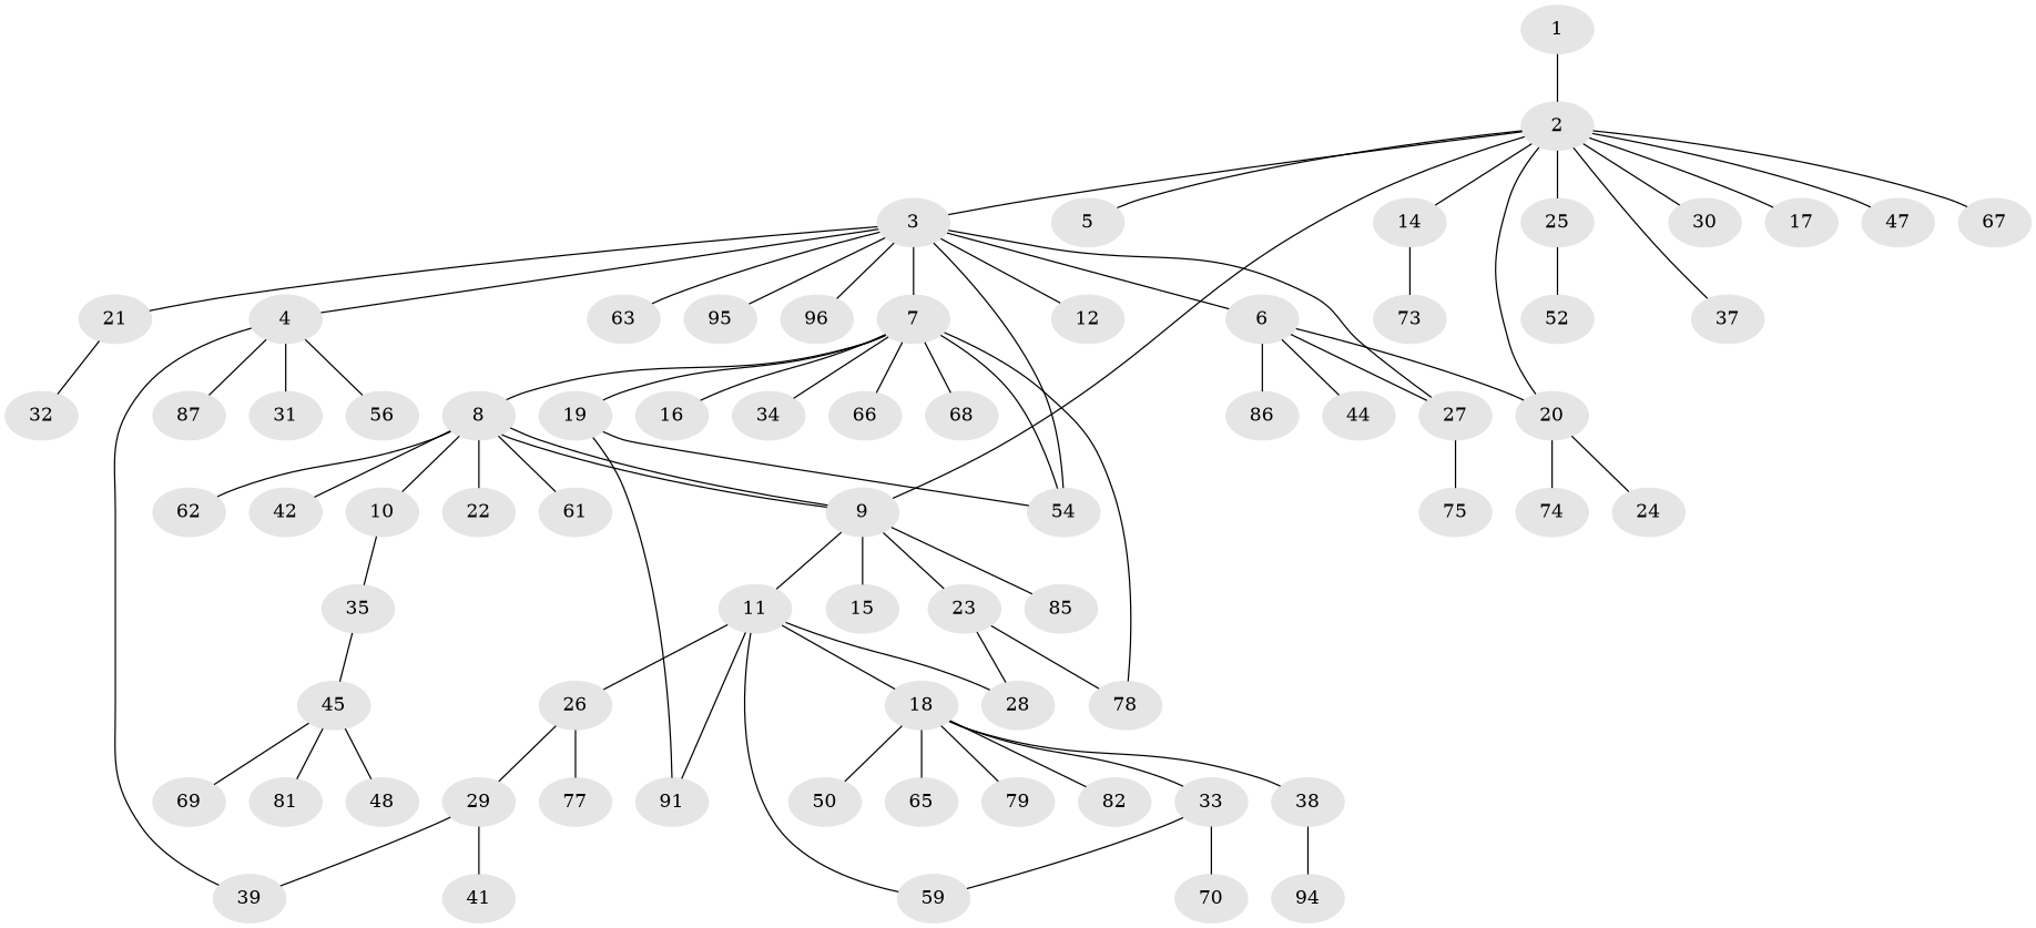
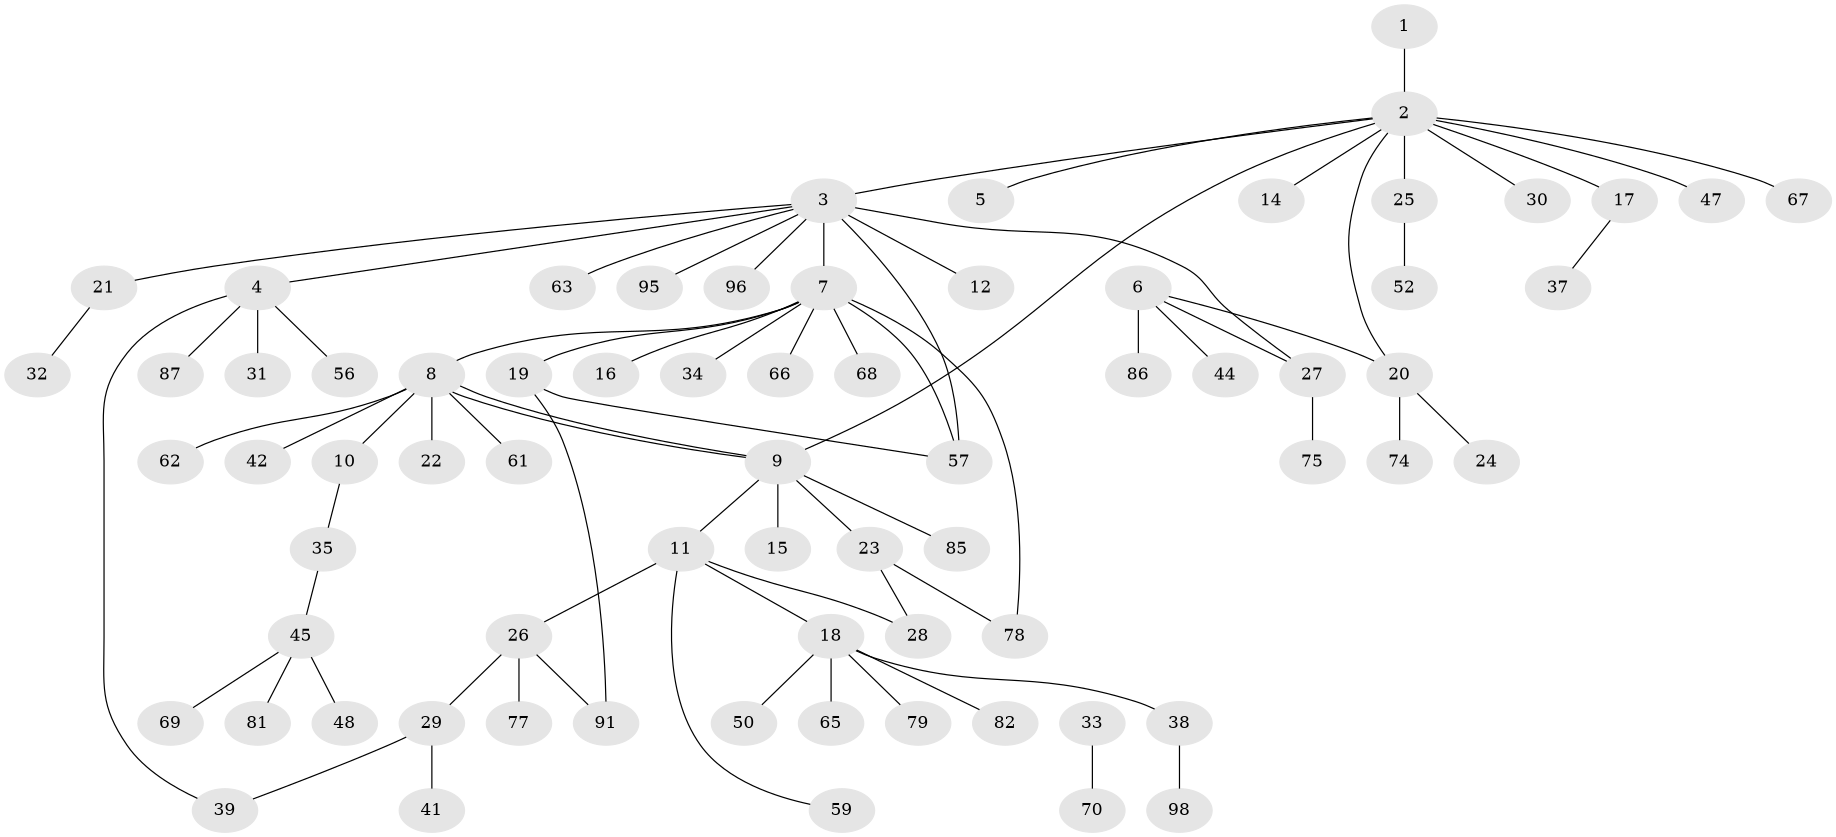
  graph {
    node [color=gray90 style=filled]
    2 [super="+93"]
    3 [super="+13"]
    5
    9 [super="+40"]
    14 [super="+54"]
    17
    20 [super="+24"]
    25 [super="+53"]
    30
    37
    47 [super="+71"]
    67
    1
    4 [super="+99"]
    6 [super="+76"]
    7 [super="+36"]
    12
    21 [super="+89"]
    27 [super="+55"]
-   57 [super="+72" label=54]
+   57 [super="+72"]
    63
    95
    96
    11 [super="+83"]
    15
    23 [super="+97"]
    85
-   73
    n29 [label=24]
    74
    52 [super="+94"]
    31
    39
    56
    87
    44
    86
    8 [super="+51"]
    16
    34 [super="+60"]
    66 [super="+100"]
    68
    78 [super="+88"]
    19 [super="+46"]
    32
    75
    10
    22
    61
    62
    n51 [label=42]
    35
    91
    18 [super="+49"]
    28 [super="+58"]
    59 [super="+84"]
    26 [super="+43"]
    45 [super="+90"]
    33 [super="+42"]
    38
    50
    65
    79
    82
    29
    77
    70
-   98 [label=94]
+   98
    41
    48
    69
    81
    2 -- 3
    2 -- 5
    2 -- 9
    2 -- 14
    2 -- 17
    2 -- 20
    2 -- 25 [weight=2]
    2 -- 30
-   2 -- 37
+   17 -- 37
    2 -- 47
    2 -- 67
    3 -- 4
-   3 -- 6
    3 -- 7
    3 -- 12
    3 -- 21
    3 -- 27
    3 -- 57
    3 -- 63
    3 -- 95
    3 -- 96
    9 -- 11
    9 -- 15
    9 -- 23
    9 -- 85
-   14 -- 73
    20 -- n29
    20 -- 74
    25 -- 52
    1 -- 2
    4 -- 31
    4 -- 39
    4 -- 56
    4 -- 87
    6 -- 20
    6 -- 27
    6 -- 44
    6 -- 86
    7 -- 57
    7 -- 8 [weight=2]
    7 -- 16
    7 -- 34
    7 -- 66
    7 -- 68
    7 -- 78
    7 -- 19
    21 -- 32
    27 -- 75
    11 -- 18
    11 -- 28
    11 -- 59
    11 -- 26
    23 -- 78
    23 -- 28
    8 -- 9
    8 -- 9
    8 -- 10
    8 -- 22
    8 -- 61
    8 -- 62
    8 -- n51
    19 -- 57
    19 -- 91
    10 -- 35
    35 -- 45
-   18 -- 33
    18 -- 38
    18 -- 50
    18 -- 65
    18 -- 79
    18 -- 82
-   11 -- 91
+   26 -- 91
    26 -- 29
    26 -- 77
    45 -- 48
    45 -- 69
    45 -- 81
-   33 -- 59
    33 -- 70
    38 -- 98
    29 -- 39
    29 -- 41
  }
